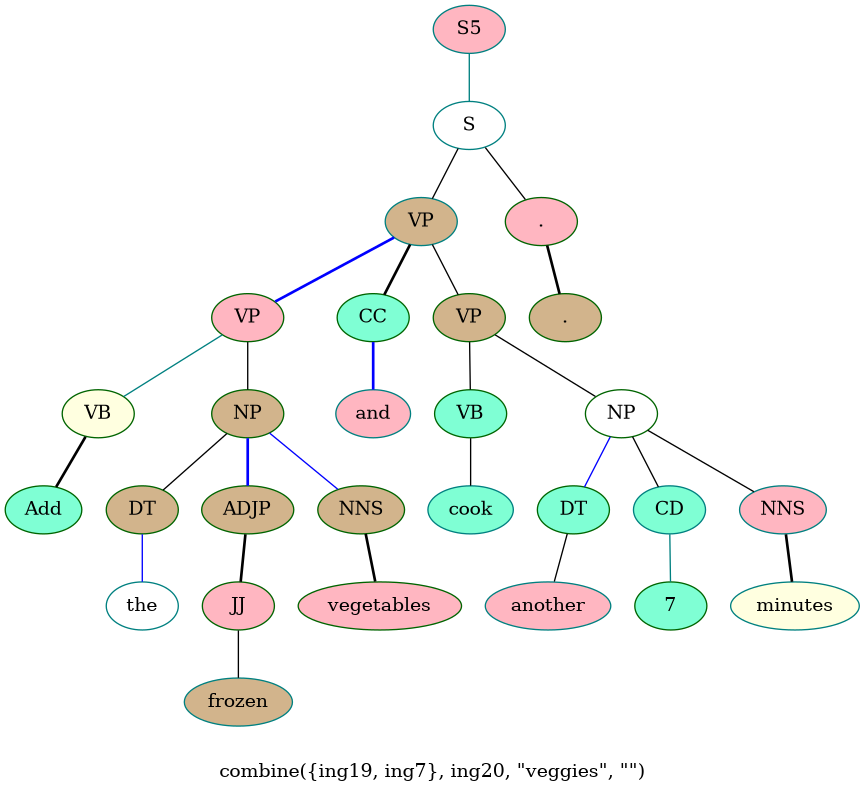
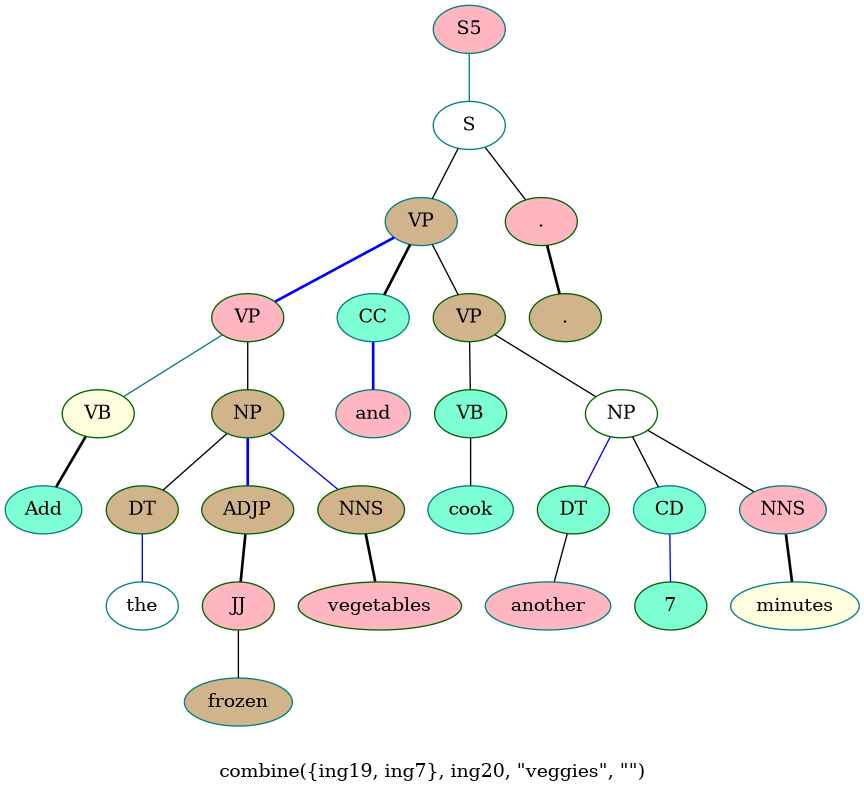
  graph {
    label="combine({ing19, ing7}, ing20, \"veggies\", \"\")"
    node [color=darkgreen fillcolor=lightpink style=filled]
    edge [color=black style=solid]
    n1 [color=teal label=S5]
    n2 [color=teal fillcolor=white label=S]
    n3 [color=teal fillcolor=tan label=VP]
    n4 [label="."]
    n5 [label=VP]
-   n6 [fillcolor=aquamarine label=CC]
+   n6 [color=teal fillcolor=aquamarine label=CC]
    n7 [fillcolor=tan label=VP]
    n8 [fillcolor=tan label="."]
    n9 [fillcolor=lightyellow label=VB]
    n10 [fillcolor=tan label=NP]
    n11 [color=teal label=and]
    n12 [fillcolor=aquamarine label=VB]
    n13 [fillcolor=white label=NP]
-   n14 [fillcolor=aquamarine label=Add]
+   n14 [color=teal fillcolor=aquamarine label=Add]
    n15 [fillcolor=tan label=DT]
    n16 [fillcolor=tan label=ADJP]
    n17 [fillcolor=tan label=NNS]
    n18 [color=teal fillcolor=white label=the]
    n19 [label=JJ]
    n20 [label=vegetables]
    n21 [color=teal fillcolor=tan label=frozen]
    n22 [color=teal fillcolor=aquamarine label=cook]
    n23 [fillcolor=aquamarine label=DT]
    n24 [color=teal fillcolor=aquamarine label=CD]
    n25 [color=teal label=NNS]
    n26 [color=teal label=another]
    n27 [fillcolor=aquamarine label=7]
    n28 [color=teal fillcolor=lightyellow label=minutes]
    n1 -- n2 [color=teal]
    n2 -- n3
    n2 -- n4
    n3 -- n5 [color=blue style=bold]
    n3 -- n6 [style=bold]
    n3 -- n7
    n4 -- n8 [style=bold]
    n5 -- n9 [color=teal]
    n5 -- n10
    n6 -- n11 [color=blue style=bold]
    n7 -- n12
    n7 -- n13
    n9 -- n14 [style=bold]
    n10 -- n15
    n10 -- n16 [color=blue style=bold]
    n10 -- n17 [color=blue]
    n12 -- n22
    n13 -- n23 [color=blue]
    n13 -- n24
    n13 -- n25
    n15 -- n18 [color=blue]
    n16 -- n19 [style=bold]
    n17 -- n20 [style=bold]
    n19 -- n21
    n23 -- n26
-   n24 -- n27 [color=teal]
+   n24 -- n27 [color=blue]
    n25 -- n28 [style=bold]
  }
